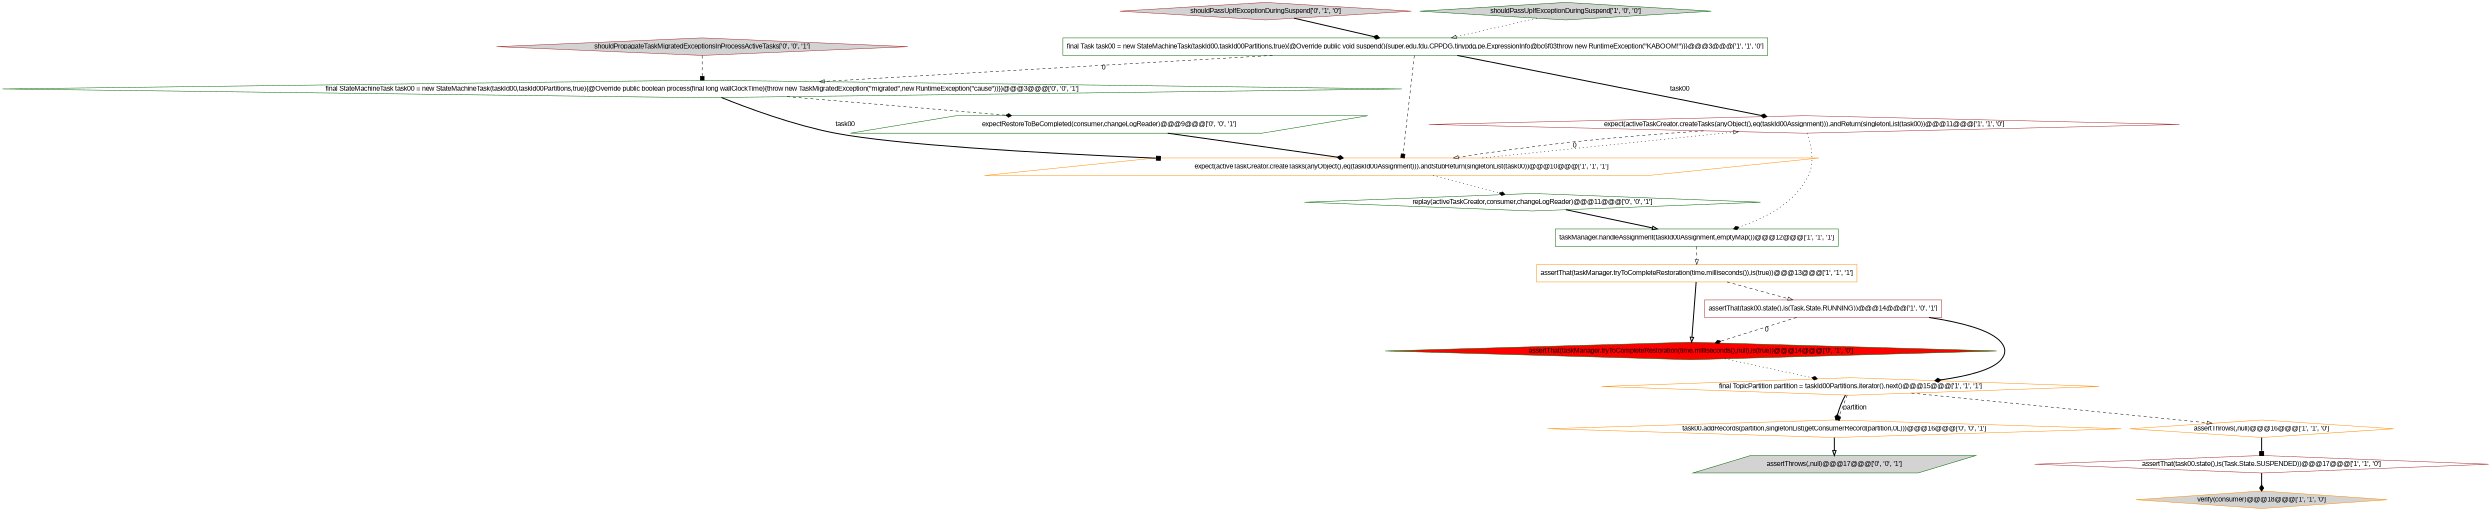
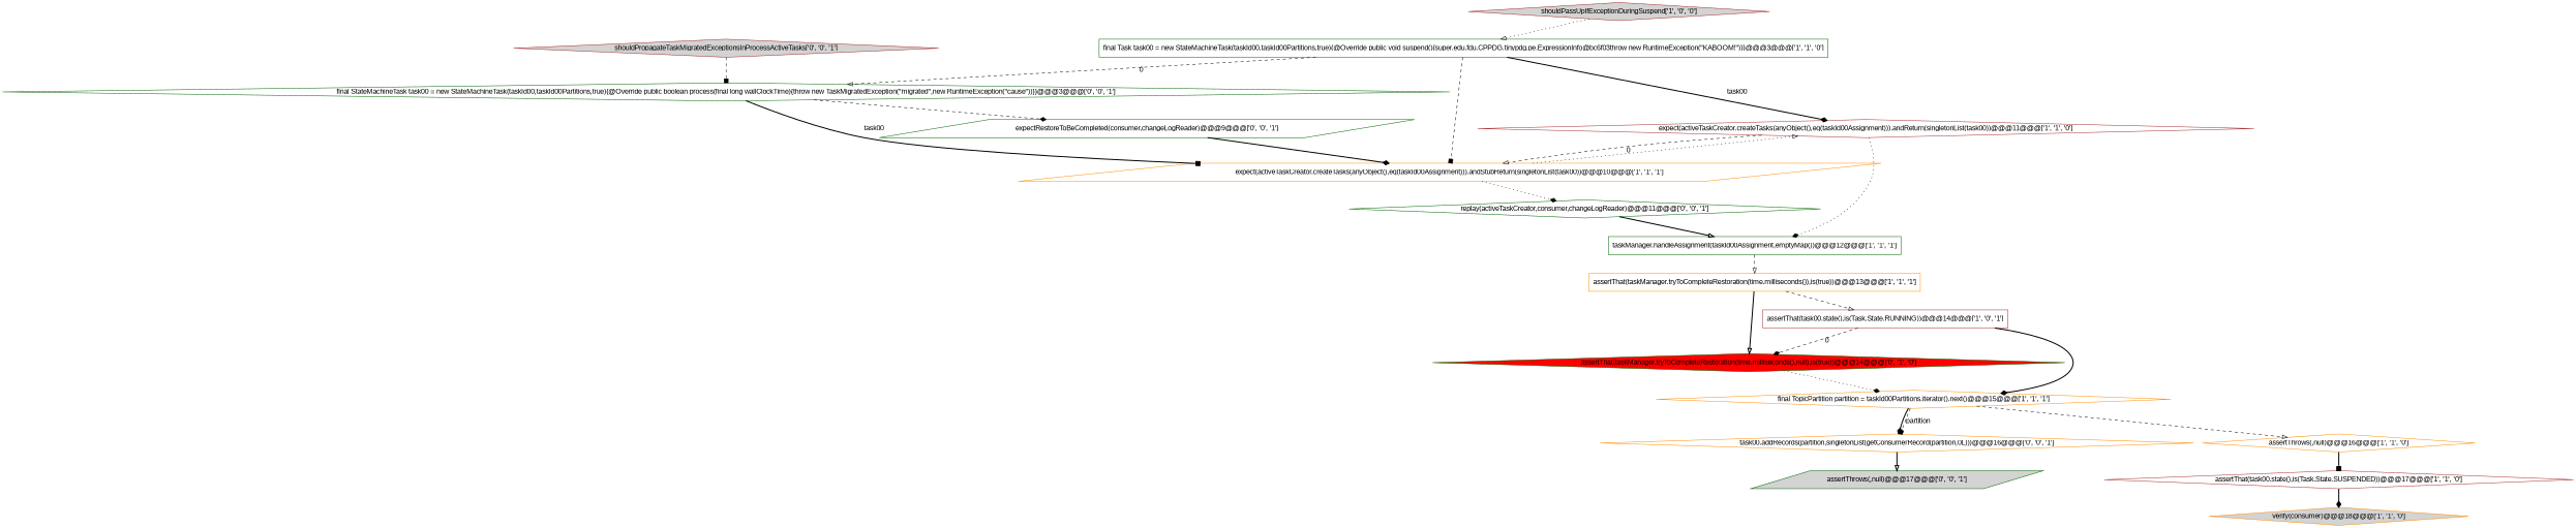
  digraph {
    fontname="Liberation Sans"
    node [color=darkgreen fillcolor=white fontname="Liberation Sans" shape=diamond style=filled]
    edge [arrowhead=diamond fontname="Liberation Sans" style=bold]
    n1 [color=brown label="assertThat(task00.state(),is(Task.State.SUSPENDED))@@@17@@@['1', '1', '0']"]
    n2 [color=darkorange fillcolor=lightgray label="verify(consumer)@@@18@@@['1', '1', '0']"]
    n3 [color=darkorange label="expect(activeTaskCreator.createTasks(anyObject(),eq(taskId00Assignment))).andStubReturn(singletonList(task00))@@@10@@@['1', '1', '1']" shape=parallelogram]
    n4 [color=brown label="expect(activeTaskCreator.createTasks(anyObject(),eq(taskId00Assignment))).andReturn(singletonList(task00))@@@11@@@['1', '1', '0']"]
    n5 [label="replay(activeTaskCreator,consumer,changeLogReader)@@@11@@@['0', '0', '1']"]
    n6 [label="taskManager.handleAssignment(taskId00Assignment,emptyMap())@@@12@@@['1', '1', '1']" shape=box]
    n7 [color=brown fillcolor=lightgray label="shouldPropagateTaskMigratedExceptionsInProcessActiveTasks['0', '0', '1']"]
    n8 [label="final StateMachineTask task00 = new StateMachineTask(taskId00,taskId00Partitions,true){@Override public boolean process(final long wallClockTime){throw new TaskMigratedException(\"migrated\",new RuntimeException(\"cause\"))}}@@@3@@@['0', '0', '1']"]
    n9 [label="expectRestoreToBeCompleted(consumer,changeLogReader)@@@9@@@['0', '0', '1']" shape=parallelogram]
    n10 [color=darkorange label="task00.addRecords(partition,singletonList(getConsumerRecord(partition,0L)))@@@16@@@['0', '0', '1']"]
    n11 [fillcolor=lightgray label="assertThrows(,null)@@@17@@@['0', '0', '1']" shape=parallelogram]
    n12 [fillcolor=red label="assertThat(taskManager.tryToCompleteRestoration(time.milliseconds(),null),is(true))@@@14@@@['0', '1', '0']"]
    n13 [color=darkorange label="final TopicPartition partition = taskId00Partitions.iterator().next()@@@15@@@['1', '1', '1']"]
    n14 [color=darkorange label="assertThrows(,null)@@@16@@@['1', '1', '0']"]
    n15 [color=darkorange label="assertThat(taskManager.tryToCompleteRestoration(time.milliseconds()),is(true))@@@13@@@['1', '1', '1']" shape=box]
    n16 [color=brown label="assertThat(task00.state(),is(Task.State.RUNNING))@@@14@@@['1', '0', '1']" shape=box]
-   n17 [color=brown fillcolor=lightgray label="shouldPassUpIfExceptionDuringSuspend['0', '1', '0']"]
    n18 [label="final Task task00 = new StateMachineTask(taskId00,taskId00Partitions,true){@Override public void suspend(){super.edu.fdu.CPPDG.tinypdg.pe.ExpressionInfo@bc6f03throw new RuntimeException(\"KABOOM!\")}}@@@3@@@['1', '1', '0']" shape=box]
-   n19 [fillcolor=lightgray label="shouldPassUpIfExceptionDuringSuspend['1', '0', '0']"]
+   n19 [color=brown fillcolor=lightgray label="shouldPassUpIfExceptionDuringSuspend['1', '0', '0']"]
    n1 -> n2
    n3 -> n4 [arrowhead=onormal style=dotted]
    n3 -> n5 [style=dotted]
    n4 -> n3 [arrowhead=onormal label=0 style=dashed]
    n4 -> n6 [style=dotted]
    n5 -> n6 [arrowhead=onormal]
    n6 -> n15 [arrowhead=onormal style=dashed]
    n7 -> n8 [arrowhead=box style=dashed]
    n8 -> n3 [arrowhead=box label=task00]
    n8 -> n9 [style=dashed]
    n9 -> n3
    n10 -> n11 [arrowhead=onormal]
    n12 -> n13 [style=dotted]
    n13 -> n10
    n13 -> n10 [arrowhead=box label=partition style=dashed]
    n13 -> n14 [arrowhead=onormal style=dashed]
    n14 -> n1 [arrowhead=box]
    n15 -> n12 [arrowhead=onormal]
    n15 -> n16 [arrowhead=onormal style=dashed]
    n16 -> n12 [label=0 style=dashed]
    n16 -> n13
-   n17 -> n18
    n18 -> n3 [arrowhead=box style=dashed]
    n18 -> n4 [label=task00]
    n18 -> n8 [arrowhead=onormal label=0 style=dashed]
    n19 -> n18 [arrowhead=onormal style=dotted]
  }
